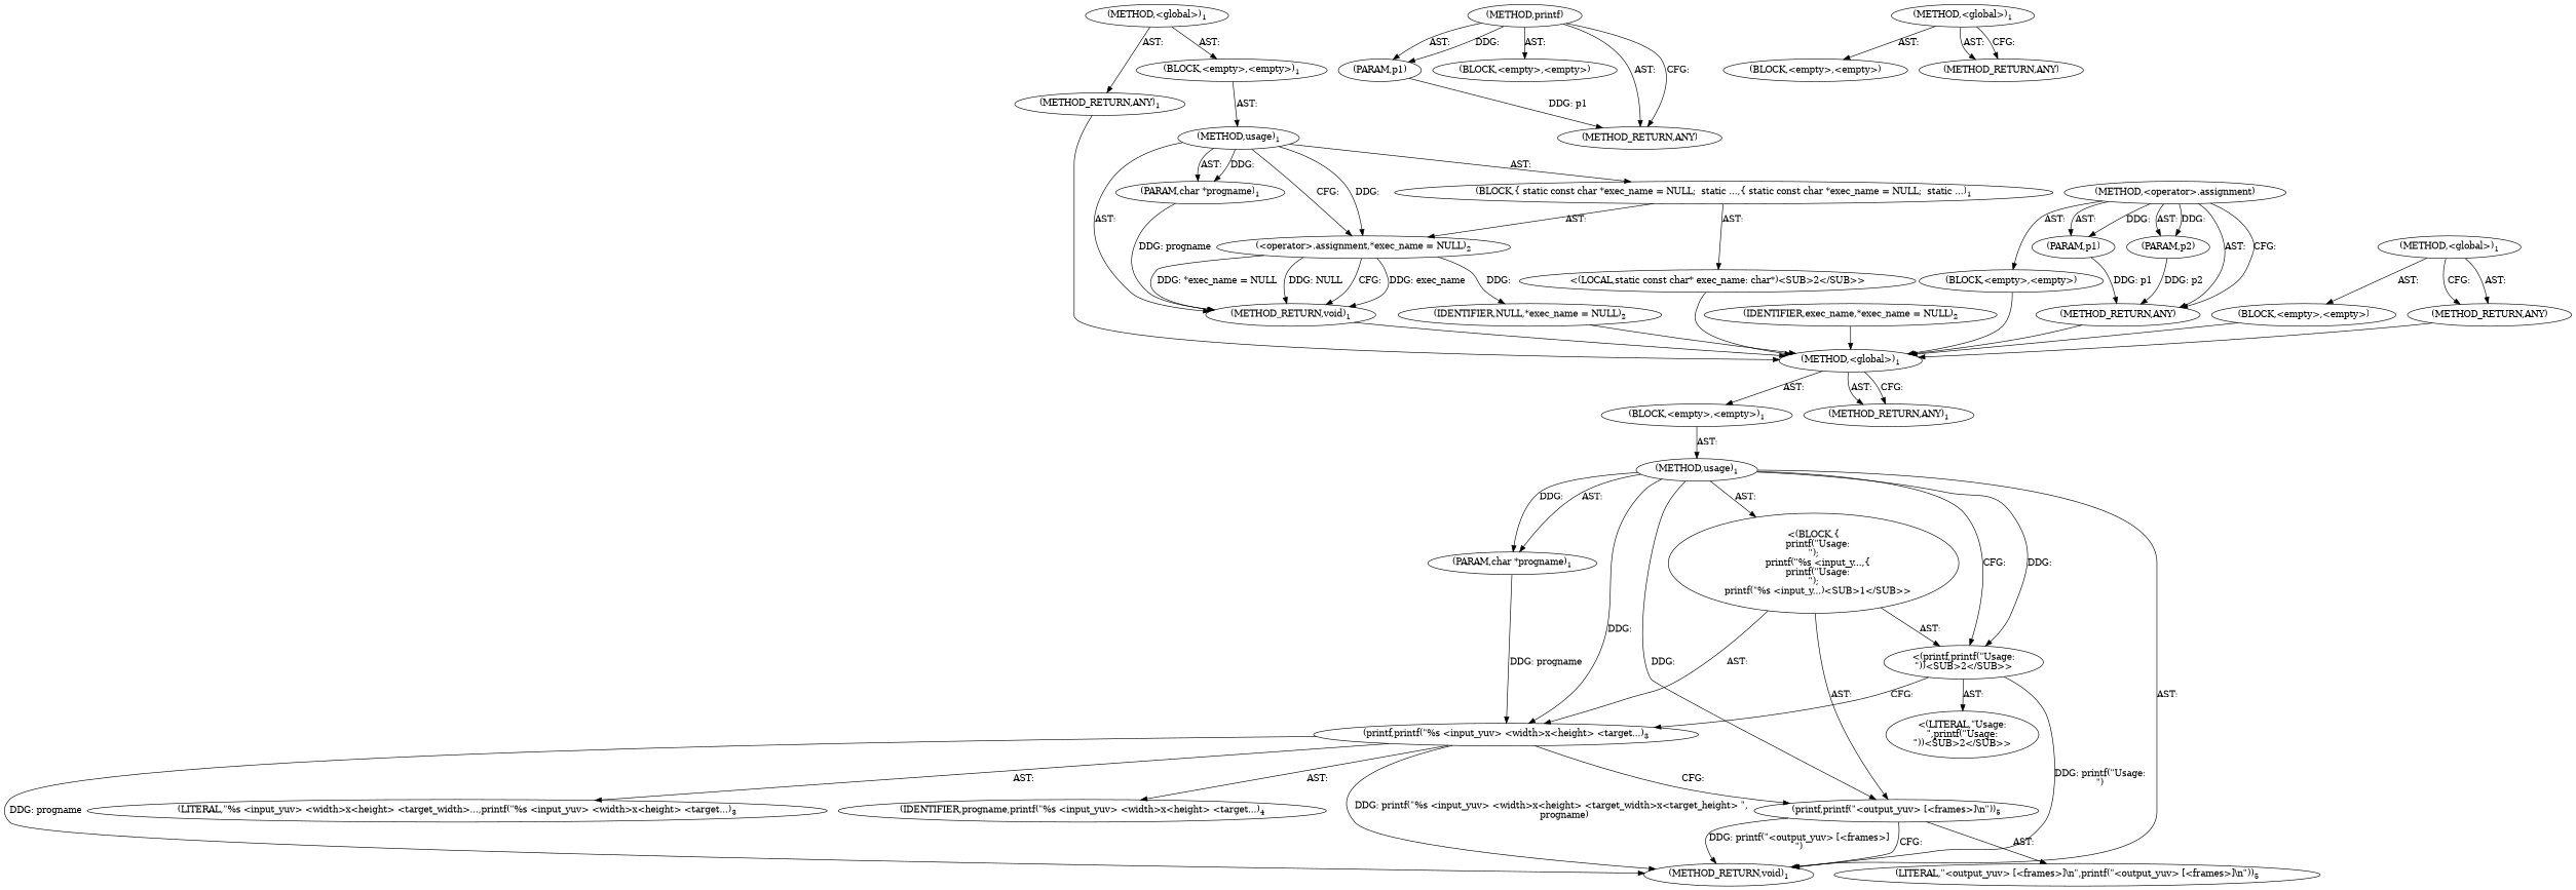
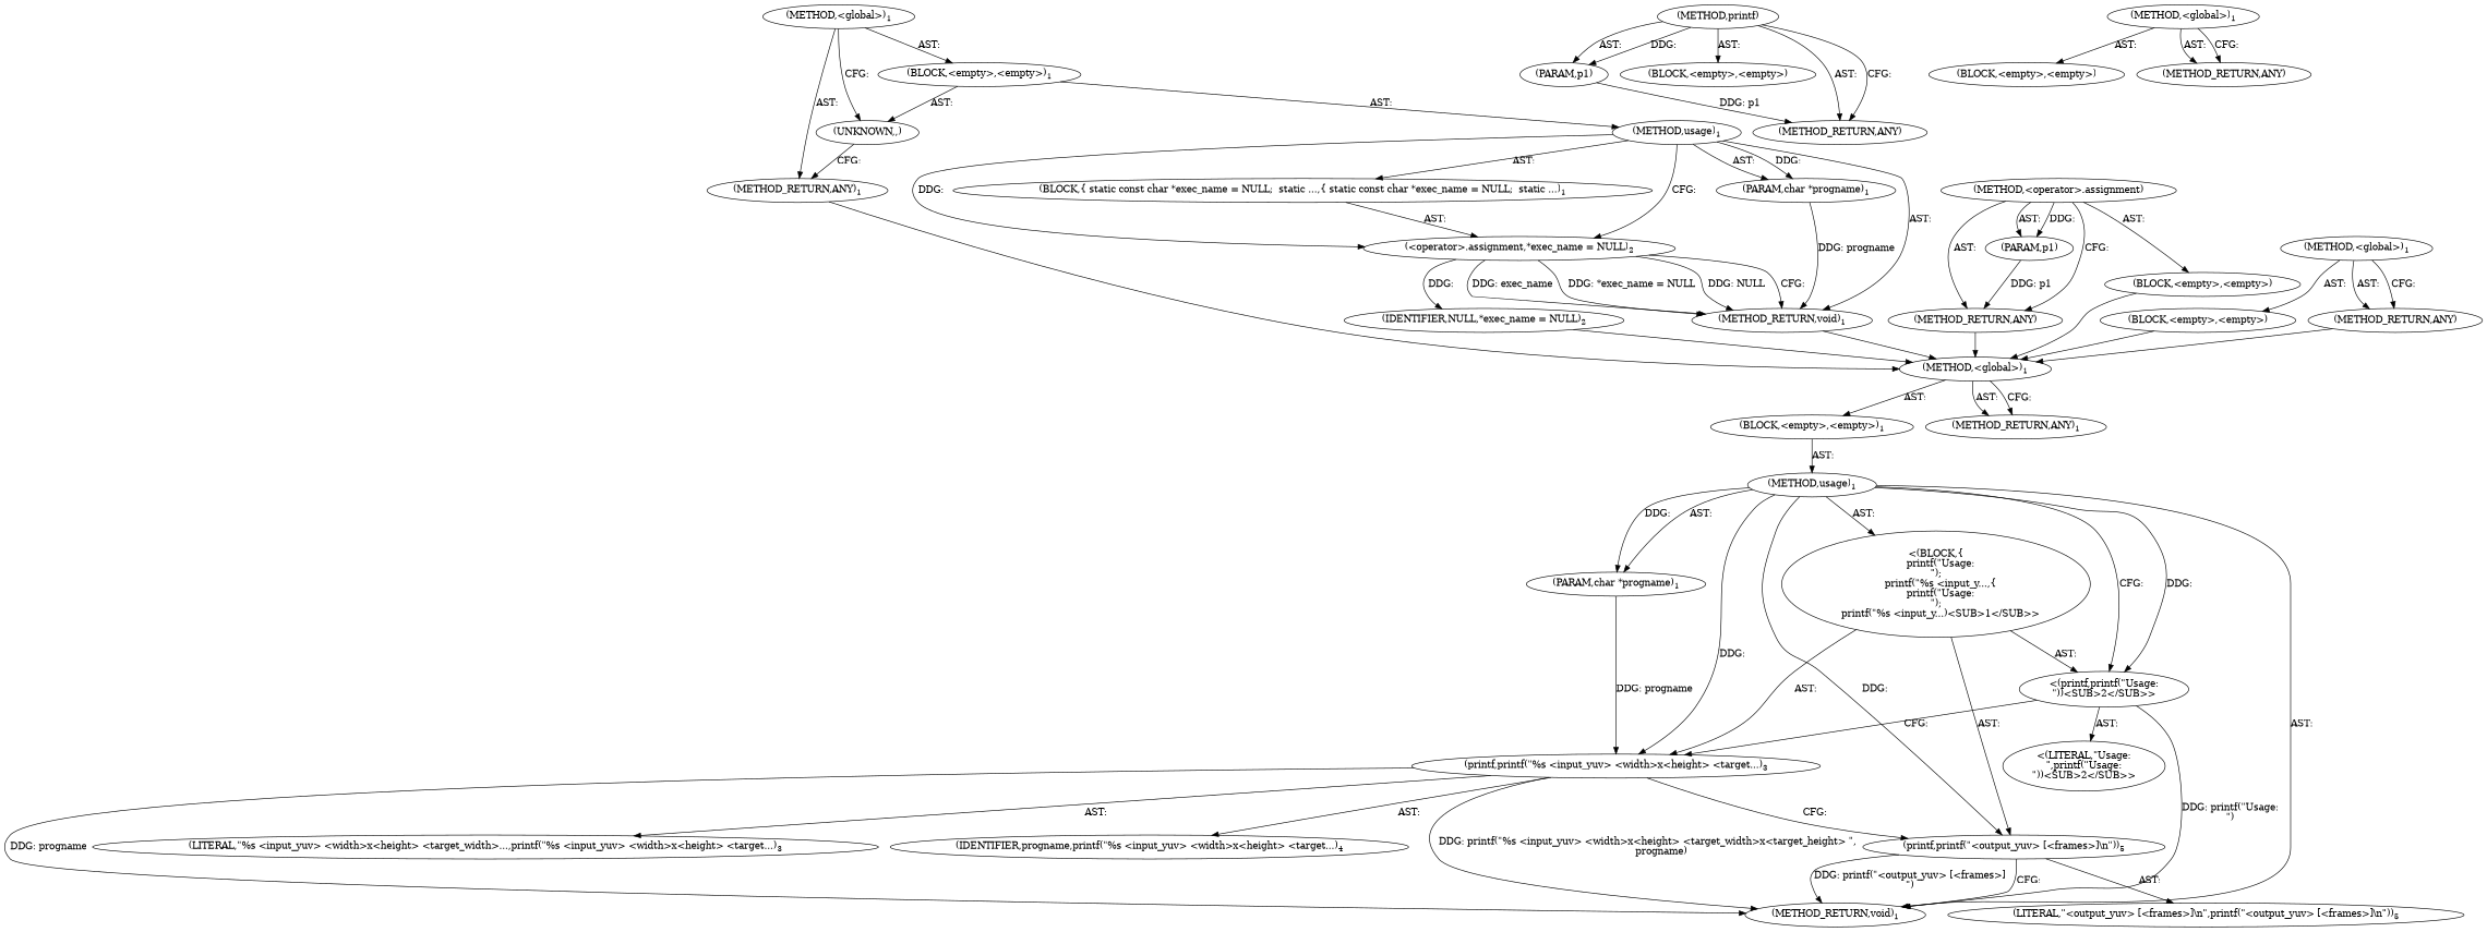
  digraph {
    n1 [label=<(METHOD,&lt;global&gt;)<SUB>1</SUB>>]
    n2 [label=<(BLOCK,&lt;empty&gt;,&lt;empty&gt;)<SUB>1</SUB>>]
    n3 [label=<(METHOD_RETURN,ANY)<SUB>1</SUB>>]
    n4 [label=<(METHOD,usage)<SUB>1</SUB>>]
    n5 [label=<(PARAM,char *progname)<SUB>1</SUB>>]
    n6 [label="<(BLOCK,{\n   printf(&quot;Usage:\n&quot;);\n   printf(&quot;%s &lt;input_y...,{\n   printf(&quot;Usage:\n&quot;);\n   printf(&quot;%s &lt;input_y...)<SUB>1</SUB>>"]
    n7 [label="<(printf,printf(&quot;Usage:\n&quot;))<SUB>2</SUB>>"]
    n8 [label=<(printf,printf(&quot;%s &lt;input_yuv&gt; &lt;width&gt;x&lt;height&gt; &lt;target...)<SUB>3</SUB>>]
    n9 [label=<(printf,printf(&quot;&lt;output_yuv&gt; [&lt;frames&gt;]\n&quot;))<SUB>5</SUB>>]
    n10 [label=<(METHOD_RETURN,void)<SUB>1</SUB>>]
    n11 [label="<(LITERAL,&quot;Usage:\n&quot;,printf(&quot;Usage:\n&quot;))<SUB>2</SUB>>"]
    n12 [label=<(LITERAL,&quot;%s &lt;input_yuv&gt; &lt;width&gt;x&lt;height&gt; &lt;target_width&gt;...,printf(&quot;%s &lt;input_yuv&gt; &lt;width&gt;x&lt;height&gt; &lt;target...)<SUB>3</SUB>>]
    n13 [label=<(IDENTIFIER,progname,printf(&quot;%s &lt;input_yuv&gt; &lt;width&gt;x&lt;height&gt; &lt;target...)<SUB>4</SUB>>]
    n14 [label=<(LITERAL,&quot;&lt;output_yuv&gt; [&lt;frames&gt;]\n&quot;,printf(&quot;&lt;output_yuv&gt; [&lt;frames&gt;]\n&quot;))<SUB>5</SUB>>]
    n15 [label=<(METHOD,printf)>]
    n16 [label=<(PARAM,p1)>]
    n17 [label=<(BLOCK,&lt;empty&gt;,&lt;empty&gt;)>]
    n18 [label=<(METHOD_RETURN,ANY)>]
    n19 [label=<(METHOD,&lt;global&gt;)<SUB>1</SUB>>]
    n20 [label=<(BLOCK,&lt;empty&gt;,&lt;empty&gt;)>]
    n21 [label=<(METHOD_RETURN,ANY)>]
    n22 [label=<(METHOD,&lt;global&gt;)<SUB>1</SUB>>]
    n23 [label=<(BLOCK,&lt;empty&gt;,&lt;empty&gt;)<SUB>1</SUB>>]
+   n24 [label=<(UNKNOWN,,)>]
    n25 [label=<(METHOD_RETURN,ANY)<SUB>1</SUB>>]
    n26 [label=<(METHOD,usage)<SUB>1</SUB>>]
    n27 [label=<(PARAM,char *progname)<SUB>1</SUB>>]
    n28 [label=<(BLOCK,{ static const char *exec_name = NULL;  static ...,{ static const char *exec_name = NULL;  static ...)<SUB>1</SUB>>]
    n29 [label=<(&lt;operator&gt;.assignment,*exec_name = NULL)<SUB>2</SUB>>]
    n30 [label=<(METHOD_RETURN,void)<SUB>1</SUB>>]
-   n31 [label="<(LOCAL,static const char* exec_name: char*)<SUB>2</SUB>>"]
    n32 [label=<(IDENTIFIER,NULL,*exec_name = NULL)<SUB>2</SUB>>]
-   n33 [label=<(IDENTIFIER,exec_name,*exec_name = NULL)<SUB>2</SUB>>]
    n34 [label=<(METHOD,&lt;operator&gt;.assignment)>]
    n35 [label=<(PARAM,p1)>]
-   n36 [label=<(PARAM,p2)>]
    n37 [label=<(BLOCK,&lt;empty&gt;,&lt;empty&gt;)>]
    n38 [label=<(METHOD_RETURN,ANY)>]
    n39 [label=<(METHOD,&lt;global&gt;)<SUB>1</SUB>>]
    n40 [label=<(BLOCK,&lt;empty&gt;,&lt;empty&gt;)>]
    n41 [label=<(METHOD_RETURN,ANY)>]
    n1 -> n2 [label="AST: "]
    n1 -> n3 [label="AST: "]
    n1 -> n3 [label="CFG: "]
    n2 -> n4 [label="AST: "]
    n4 -> n5 [label="AST: "]
    n4 -> n5 [label="DDG: "]
    n4 -> n6 [label="AST: "]
    n4 -> n7 [label="CFG: "]
    n4 -> n7 [label="DDG: "]
    n4 -> n8 [label="DDG: "]
    n4 -> n9 [label="DDG: "]
    n4 -> n10 [label="AST: "]
    n5 -> n8 [label="DDG: progname"]
    n6 -> n7 [label="AST: "]
    n6 -> n8 [label="AST: "]
    n6 -> n9 [label="AST: "]
    n7 -> n8 [label="CFG: "]
    n7 -> n10 [label="DDG: printf(&quot;Usage:\n&quot;)"]
    n7 -> n11 [label="AST: "]
    n8 -> n9 [label="CFG: "]
    n8 -> n10 [label="DDG: progname"]
    n8 -> n10 [label="DDG: printf(&quot;%s &lt;input_yuv&gt; &lt;width&gt;x&lt;height&gt; &lt;target_width&gt;x&lt;target_height&gt; &quot;,\n         progname)"]
    n8 -> n12 [label="AST: "]
    n8 -> n13 [label="AST: "]
    n9 -> n10 [label="CFG: "]
    n9 -> n10 [label="DDG: printf(&quot;&lt;output_yuv&gt; [&lt;frames&gt;]\n&quot;)"]
    n9 -> n14 [label="AST: "]
    n15 -> n16 [label="AST: "]
    n15 -> n16 [label="DDG: "]
    n15 -> n17 [label="AST: "]
    n15 -> n18 [label="AST: "]
    n15 -> n18 [label="CFG: "]
    n16 -> n18 [label="DDG: p1"]
    n19 -> n20 [label="AST: "]
    n19 -> n21 [label="AST: "]
    n19 -> n21 [label="CFG: "]
    n22 -> n23 [label="AST: "]
+   n22 -> n24 [label="CFG: "]
    n22 -> n25 [label="AST: "]
+   n23 -> n24 [label="AST: "]
    n23 -> n26 [label="AST: "]
+   n24 -> n25 [label="CFG: "]
    n25 -> n1
    n26 -> n27 [label="AST: "]
    n26 -> n27 [label="DDG: "]
    n26 -> n28 [label="AST: "]
    n26 -> n29 [label="CFG: "]
    n26 -> n29 [label="DDG: "]
    n26 -> n30 [label="AST: "]
    n27 -> n30 [label="DDG: progname"]
    n28 -> n29 [label="AST: "]
-   n28 -> n31 [label="AST: "]
    n29 -> n30 [label="CFG: "]
    n29 -> n30 [label="DDG: exec_name"]
    n29 -> n30 [label="DDG: *exec_name = NULL"]
    n29 -> n30 [label="DDG: NULL"]
    n29 -> n32 [label="DDG: "]
    n30 -> n1
-   n31 -> n1
    n32 -> n1
-   n33 -> n1
    n34 -> n35 [label="AST: "]
    n34 -> n35 [label="DDG: "]
-   n34 -> n36 [label="AST: "]
-   n34 -> n36 [label="DDG: "]
    n34 -> n37 [label="AST: "]
    n34 -> n38 [label="AST: "]
    n34 -> n38 [label="CFG: "]
    n35 -> n38 [label="DDG: p1"]
-   n36 -> n38 [label="DDG: p2"]
    n37 -> n1
    n38 -> n1
    n39 -> n40 [label="AST: "]
    n39 -> n41 [label="AST: "]
    n39 -> n41 [label="CFG: "]
    n40 -> n1
    n41 -> n1
  }
